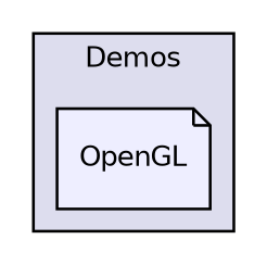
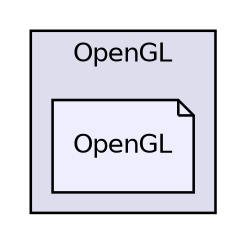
  digraph {
    compound=true
    n1 [fillcolor="#eeeeff" fontname=Helvetica fontsize=10 label=OpenGL pencolor=black shape=note style=filled]
    subgraph cluster_1 {
      bgcolor="#ddddee"
      fontname=Helvetica
      fontsize=10
-     label=Demos
+     label=OpenGL
      pencolor=black
      n1
    }
  }
